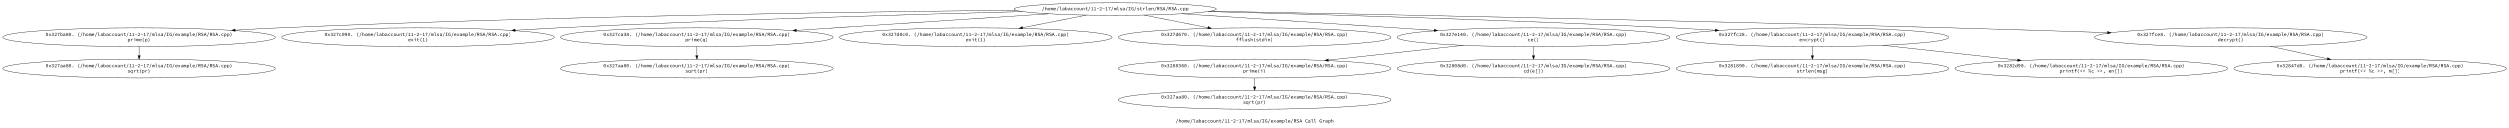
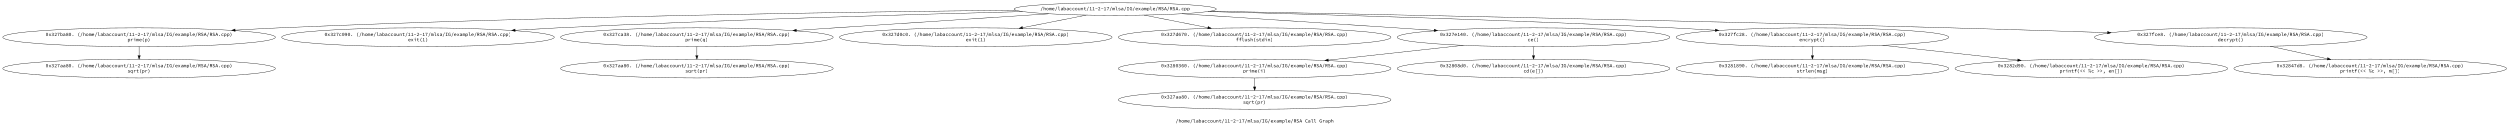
  digraph {
    label="/home/labaccount/11-2-17/mlsa/IG/example/RSA Call Graph"
    rankdir=TB
    fontname="Source Code Pro"
    node [shape=oval fontname="Source Code Pro"]
    edge [fontname="Source Code Pro"]
-   n1 [label="/home/labaccount/11-2-17/mlsa/IG/strlen/RSA/RSA.cpp"]
+   n1 [label="/home/labaccount/11-2-17/mlsa/IG/example/RSA/RSA.cpp"]
    n2 [label="0x327ba80. (/home/labaccount/11-2-17/mlsa/IG/example/RSA/RSA.cpp)\nprime(p)"]
    n3 [label="0x327c090. (/home/labaccount/11-2-17/mlsa/IG/example/RSA/RSA.cpp)\nexit(1)"]
    n4 [label="0x327ca38. (/home/labaccount/11-2-17/mlsa/IG/example/RSA/RSA.cpp)\nprime(q)"]
    n5 [label="0x327d0c0. (/home/labaccount/11-2-17/mlsa/IG/example/RSA/RSA.cpp)\nexit(1)"]
    n6 [label="0x327d670. (/home/labaccount/11-2-17/mlsa/IG/example/RSA/RSA.cpp)\nfflush(stdin)"]
    n7 [label="0x327e140. (/home/labaccount/11-2-17/mlsa/IG/example/RSA/RSA.cpp)\nce()"]
    n8 [label="0x327fc28. (/home/labaccount/11-2-17/mlsa/IG/example/RSA/RSA.cpp)\nencrypt()"]
    n9 [label="0x327fce8. (/home/labaccount/11-2-17/mlsa/IG/example/RSA/RSA.cpp)\ndecrypt()"]
    n10 [label="0x327aa80. (/home/labaccount/11-2-17/mlsa/IG/example/RSA/RSA.cpp)\nsqrt(pr)"]
    n11 [label="0x327aa80. (/home/labaccount/11-2-17/mlsa/IG/example/RSA/RSA.cpp)\nsqrt(pr)"]
    n12 [label="0x3280360. (/home/labaccount/11-2-17/mlsa/IG/example/RSA/RSA.cpp)\nprime(i)"]
    n13 [label="0x32808d0. (/home/labaccount/11-2-17/mlsa/IG/example/RSA/RSA.cpp)\ncd(e[])"]
    n14 [label="0x3281890. (/home/labaccount/11-2-17/mlsa/IG/example/RSA/RSA.cpp)\nstrlen(msg)"]
    n15 [label="0x3282d90. (/home/labaccount/11-2-17/mlsa/IG/example/RSA/RSA.cpp)\nprintf(<< %c >>, en[])"]
    n16 [label="0x32847d8. (/home/labaccount/11-2-17/mlsa/IG/example/RSA/RSA.cpp)\nprintf(<< %c >>, m[])"]
    n17 [label="0x327aa80. (/home/labaccount/11-2-17/mlsa/IG/example/RSA/RSA.cpp)\nsqrt(pr)"]
    n1 -> n2
    n1 -> n3
    n1 -> n4
    n1 -> n5
    n1 -> n6
    n1 -> n7
    n1 -> n8
    n1 -> n9
    n2 -> n10
    n4 -> n11
    n7 -> n12
    n7 -> n13
    n8 -> n14
    n8 -> n15
    n9 -> n16
    n12 -> n17
  }
